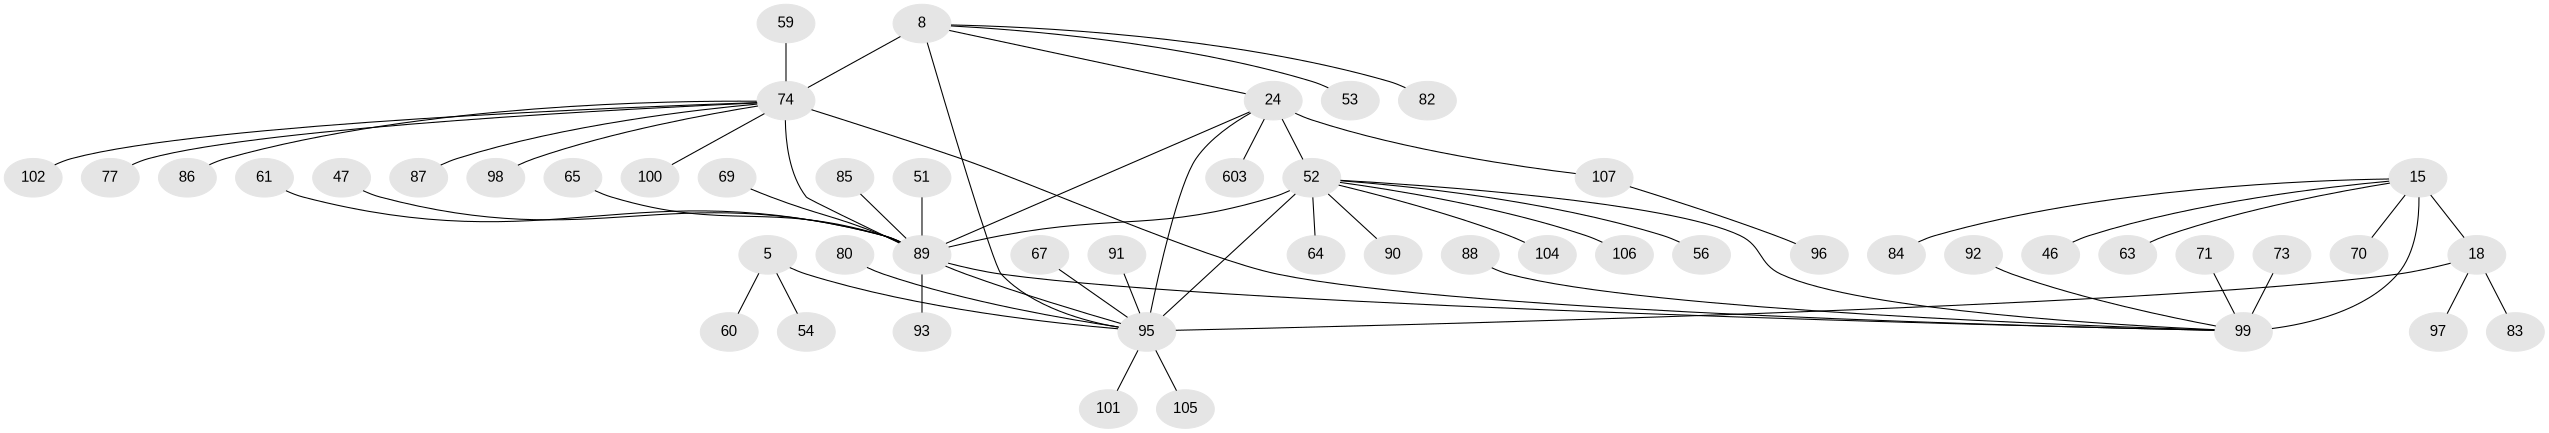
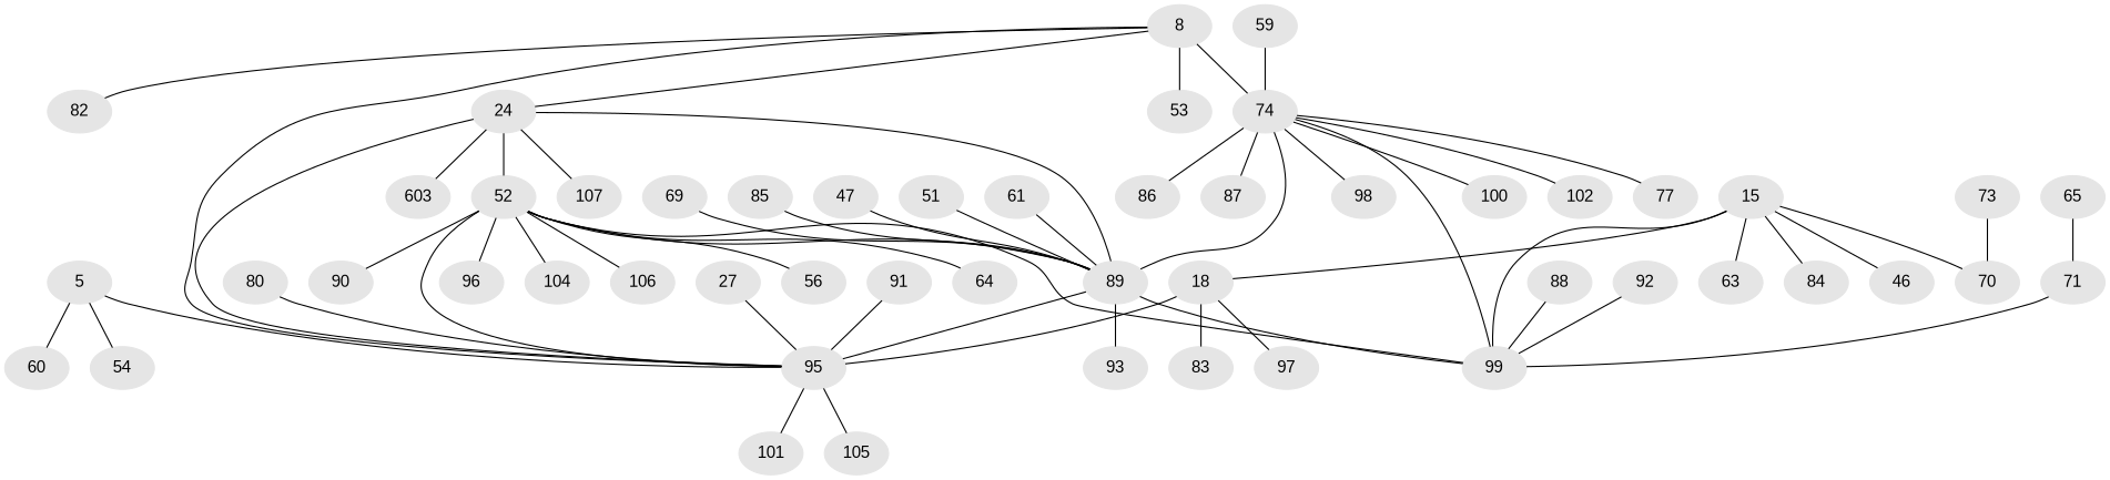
  graph {
    fontname="Liberation Sans"
    node [color=gray90 fontname="Liberation Sans" style=filled]
    edge [fontname="Liberation Sans"]
    5 [super="+3"]
    54
    60 [super="+35"]
    95 [super="+50+94+37+57+66"]
    89 [super="+76+40+2+79"]
    99 [super="+14+28+36+55"]
    93
    101 [super="+68"]
    105
    8 [super="+7"]
    24 [super="+23"]
    53
    74 [super="+10+31+38+43+44+45+49+58"]
    82
    52 [super="+25+27+33+34"]
    n16 [label=603]
    107 [super="+30"]
    77
    86
    87
    98
    100
    102
    15 [super="+11"]
    18 [super="+16"]
    46
    63
    70
    84
    83
    97
    56
    64
    90
    96 [super="+72"]
    104
    106
    47
    51
    59
    61
    65
-   67
+   67 [label=27]
    69
    71
    73
    80 [super="+41+75"]
    85
    88
    91 [super="+78"]
    92
    5 -- 54
    5 -- 60
    5 -- 95
    95 -- 101
    95 -- 105
    89 -- 95
    89 -- 99 [weight=2]
    89 -- 93
    8 -- 95 [weight=3]
    8 -- 24
    8 -- 53
    8 -- 74 [weight=6]
    8 -- 82
    24 -- 95
    24 -- 89 [weight=2]
    24 -- 52 [weight=6]
    24 -- n16
    24 -- 107
    74 -- 89 [weight=2]
    74 -- 99
    74 -- 77
    74 -- 86
    74 -- 87
    74 -- 98
    74 -- 100
    74 -- 102
    52 -- 95
    52 -- 89 [weight=2]
    52 -- 99
    52 -- 56
    52 -- 64
    52 -- 90
-   107 -- 96
+   52 -- 96
    52 -- 104
    52 -- 106
    15 -- 99 [weight=6]
    15 -- 18
    15 -- 46
    15 -- 63
    15 -- 70
    15 -- 84
    18 -- 95 [weight=6]
    18 -- 83
    18 -- 97
    47 -- 89
    51 -- 89
    59 -- 74
    61 -- 89
-   65 -- 89
+   65 -- 71
    67 -- 95
    69 -- 89
    71 -- 99
-   73 -- 99
+   73 -- 70
    80 -- 95
    85 -- 89
    88 -- 99
    91 -- 95
    92 -- 99
  }
